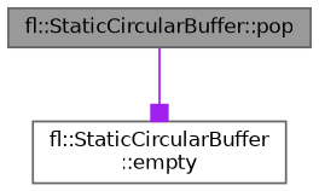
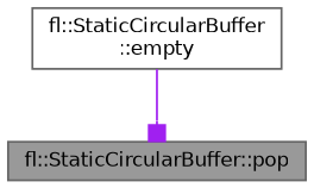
  digraph {
    rankdir=TB
    node [fontname=Helvetica fontsize=10 shape=box style=filled]
    n1 [color=gray40 fillcolor=grey60 fontcolor=black height=0.2 label="fl::StaticCircularBuffer::pop" width=0.4]
    n2 [color=grey40 fillcolor=white height=0.2 label="fl::StaticCircularBuffer\l::empty" width=0.4]
-   n1 -> n2 [color=purple fontname=Helvetica fontsize=10 labelfontname=Helvetica labelfontsize=10 style=solid arrowhead=box]
+   n2 -> n1 [color=purple fontname=Helvetica fontsize=10 labelfontname=Helvetica labelfontsize=10 style=solid arrowhead=box]
  }
